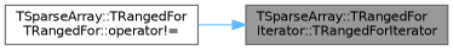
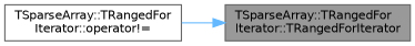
  digraph {
    rankdir=RL
    node [fontname=Helvetica fontsize=10 shape=box style=filled]
    n1 [color=gray40 fillcolor=grey60 fontcolor=black height=0.2 label="TSparseArray::TRangedFor\lIterator::TRangedForIterator" width=0.4]
-   n2 [color=grey40 fillcolor=white height=0.2 label="TSparseArray::TRangedFor\lTRangedFor::operator!=" width=0.4]
+   n2 [color=grey40 fillcolor=white height=0.2 label="TSparseArray::TRangedFor\lIterator::operator!=" width=0.4]
    n1 -> n2 [color=steelblue1 dir=back fontname=Helvetica fontsize=10 labelfontname=Helvetica labelfontsize=10 style=solid]
  }
